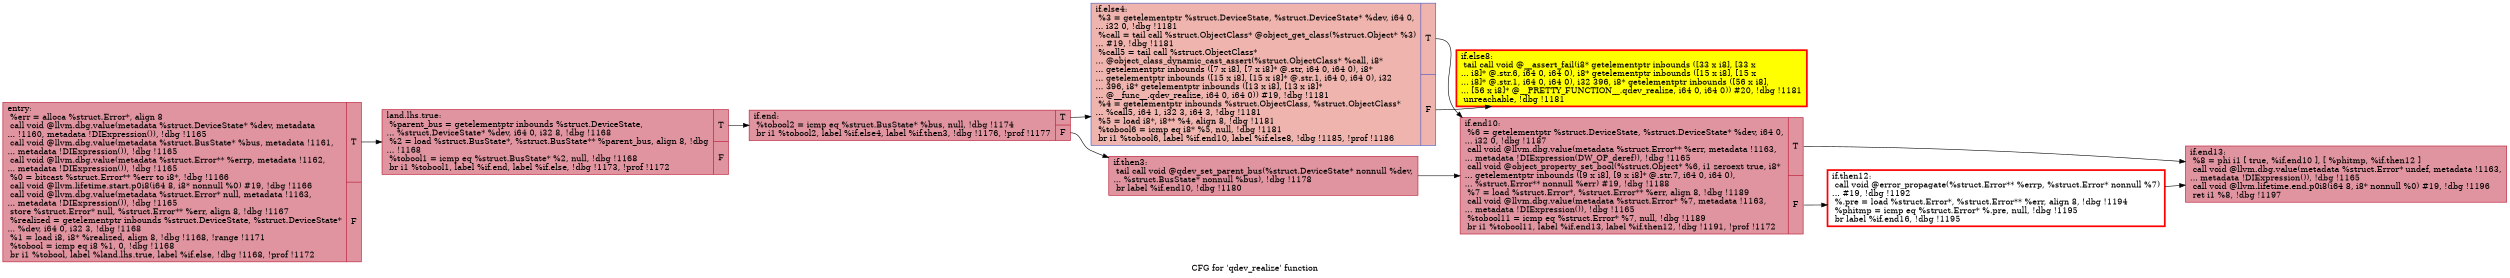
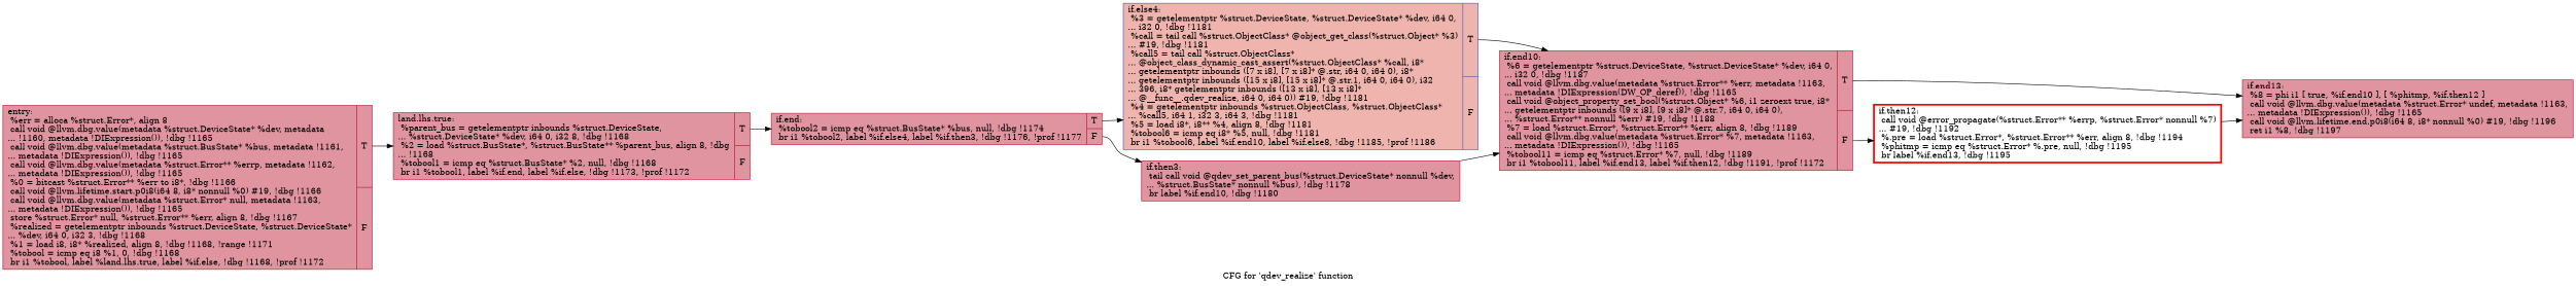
  digraph {
    label="CFG for 'qdev_realize' function"
    rankdir=LR
    node [color="#b70d28ff" fillcolor="#b70d2870" shape=record style=filled]
    edge [tailport=s0]
    n1 [label="{entry:\l  %err = alloca %struct.Error*, align 8\l  call void @llvm.dbg.value(metadata %struct.DeviceState* %dev, metadata\l... !1160, metadata !DIExpression()), !dbg !1165\l  call void @llvm.dbg.value(metadata %struct.BusState* %bus, metadata !1161,\l... metadata !DIExpression()), !dbg !1165\l  call void @llvm.dbg.value(metadata %struct.Error** %errp, metadata !1162,\l... metadata !DIExpression()), !dbg !1165\l  %0 = bitcast %struct.Error** %err to i8*, !dbg !1166\l  call void @llvm.lifetime.start.p0i8(i64 8, i8* nonnull %0) #19, !dbg !1166\l  call void @llvm.dbg.value(metadata %struct.Error* null, metadata !1163,\l... metadata !DIExpression()), !dbg !1165\l  store %struct.Error* null, %struct.Error** %err, align 8, !dbg !1167\l  %realized = getelementptr inbounds %struct.DeviceState, %struct.DeviceState*\l... %dev, i64 0, i32 3, !dbg !1168\l  %1 = load i8, i8* %realized, align 8, !dbg !1168, !range !1171\l  %tobool = icmp eq i8 %1, 0, !dbg !1168\l  br i1 %tobool, label %land.lhs.true, label %if.else, !dbg !1168, !prof !1172\l|{<s0>T|<s1>F}}"]
    n2 [label="{land.lhs.true:                                    \l  %parent_bus = getelementptr inbounds %struct.DeviceState,\l... %struct.DeviceState* %dev, i64 0, i32 8, !dbg !1168\l  %2 = load %struct.BusState*, %struct.BusState** %parent_bus, align 8, !dbg\l... !1168\l  %tobool1 = icmp eq %struct.BusState* %2, null, !dbg !1168\l  br i1 %tobool1, label %if.end, label %if.else, !dbg !1173, !prof !1172\l|{<s0>T|<s1>F}}"]
    n3 [label="{if.end:                                           \l  %tobool2 = icmp eq %struct.BusState* %bus, null, !dbg !1174\l  br i1 %tobool2, label %if.else4, label %if.then3, !dbg !1176, !prof !1177\l|{<s0>T|<s1>F}}"]
    n4 [color="#3d50c3ff" fillcolor="#d8564670" label="{if.else4:                                         \l  %3 = getelementptr %struct.DeviceState, %struct.DeviceState* %dev, i64 0,\l... i32 0, !dbg !1181\l  %call = tail call %struct.ObjectClass* @object_get_class(%struct.Object* %3)\l... #19, !dbg !1181\l  %call5 = tail call %struct.ObjectClass*\l... @object_class_dynamic_cast_assert(%struct.ObjectClass* %call, i8*\l... getelementptr inbounds ([7 x i8], [7 x i8]* @.str, i64 0, i64 0), i8*\l... getelementptr inbounds ([15 x i8], [15 x i8]* @.str.1, i64 0, i64 0), i32\l... 396, i8* getelementptr inbounds ([13 x i8], [13 x i8]*\l... @__func__.qdev_realize, i64 0, i64 0)) #19, !dbg !1181\l  %4 = getelementptr inbounds %struct.ObjectClass, %struct.ObjectClass*\l... %call5, i64 1, i32 3, i64 3, !dbg !1181\l  %5 = load i8*, i8** %4, align 8, !dbg !1181\l  %tobool6 = icmp eq i8* %5, null, !dbg !1181\l  br i1 %tobool6, label %if.end10, label %if.else8, !dbg !1185, !prof !1186\l|{<s0>T|<s1>F}}"]
    n5 [label="{if.then3:                                         \l  tail call void @qdev_set_parent_bus(%struct.DeviceState* nonnull %dev,\l... %struct.BusState* nonnull %bus), !dbg !1178\l  br label %if.end10, !dbg !1180\l}"]
    n6 [label="{if.end10:                                         \l  %6 = getelementptr %struct.DeviceState, %struct.DeviceState* %dev, i64 0,\l... i32 0, !dbg !1187\l  call void @llvm.dbg.value(metadata %struct.Error** %err, metadata !1163,\l... metadata !DIExpression(DW_OP_deref)), !dbg !1165\l  call void @object_property_set_bool(%struct.Object* %6, i1 zeroext true, i8*\l... getelementptr inbounds ([9 x i8], [9 x i8]* @.str.7, i64 0, i64 0),\l... %struct.Error** nonnull %err) #19, !dbg !1188\l  %7 = load %struct.Error*, %struct.Error** %err, align 8, !dbg !1189\l  call void @llvm.dbg.value(metadata %struct.Error* %7, metadata !1163,\l... metadata !DIExpression()), !dbg !1165\l  %tobool11 = icmp eq %struct.Error* %7, null, !dbg !1189\l  br i1 %tobool11, label %if.end13, label %if.then12, !dbg !1191, !prof !1172\l|{<s0>T|<s1>F}}"]
-   n7 [color=red fillcolor=yellow label="{if.else8:                                         \l  tail call void @__assert_fail(i8* getelementptr inbounds ([33 x i8], [33 x\l... i8]* @.str.6, i64 0, i64 0), i8* getelementptr inbounds ([15 x i8], [15 x\l... i8]* @.str.1, i64 0, i64 0), i32 396, i8* getelementptr inbounds ([56 x i8],\l... [56 x i8]* @__PRETTY_FUNCTION__.qdev_realize, i64 0, i64 0)) #20, !dbg !1181\l  unreachable, !dbg !1181\l}" penwidth=3.0]
    n8 [label="{if.end13:                                         \l  %8 = phi i1 [ true, %if.end10 ], [ %phitmp, %if.then12 ]\l  call void @llvm.dbg.value(metadata %struct.Error* undef, metadata !1163,\l... metadata !DIExpression()), !dbg !1165\l  call void @llvm.lifetime.end.p0i8(i64 8, i8* nonnull %0) #19, !dbg !1196\l  ret i1 %8, !dbg !1197\l}"]
-   n9 [color=red label="{if.then12:                                        \l  call void @error_propagate(%struct.Error** %errp, %struct.Error* nonnull %7)\l... #19, !dbg !1192\l  %.pre = load %struct.Error*, %struct.Error** %err, align 8, !dbg !1194\l  %phitmp = icmp eq %struct.Error* %.pre, null, !dbg !1195\l  br label %if.end16, !dbg !1195\l}" penwidth=3.0 fillcolor="" style=""]
+   n9 [color=red label="{if.then12:                                        \l  call void @error_propagate(%struct.Error** %errp, %struct.Error* nonnull %7)\l... #19, !dbg !1192\l  %.pre = load %struct.Error*, %struct.Error** %err, align 8, !dbg !1194\l  %phitmp = icmp eq %struct.Error* %.pre, null, !dbg !1195\l  br label %if.end13, !dbg !1195\l}" penwidth=3.0 fillcolor="" style=""]
    n1 -> n2
    n2 -> n3
    n3 -> n4
    n3 -> n5 [tailport=s1]
    n4 -> n6
-   n4 -> n7 [tailport=s1]
    n5 -> n6
    n6 -> n8
    n6 -> n9 [tailport=s1]
    n9 -> n8
  }
